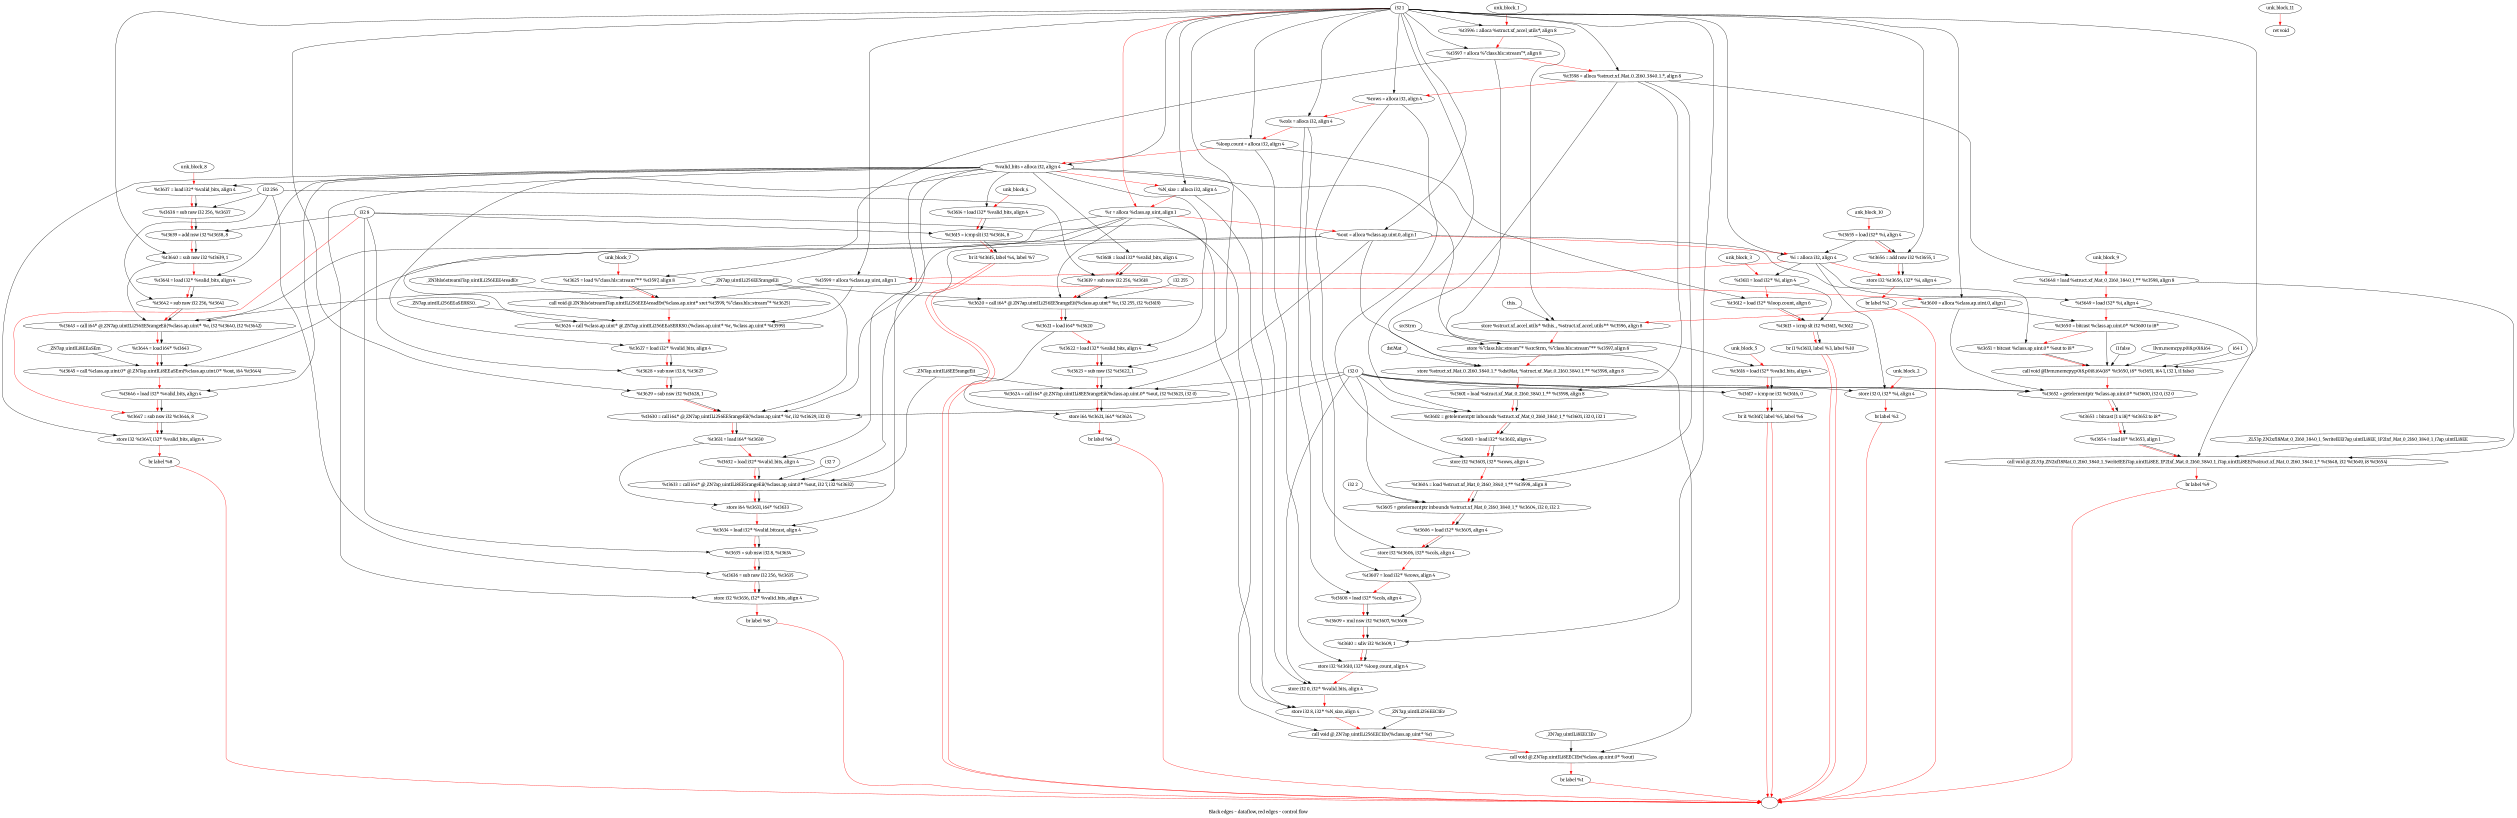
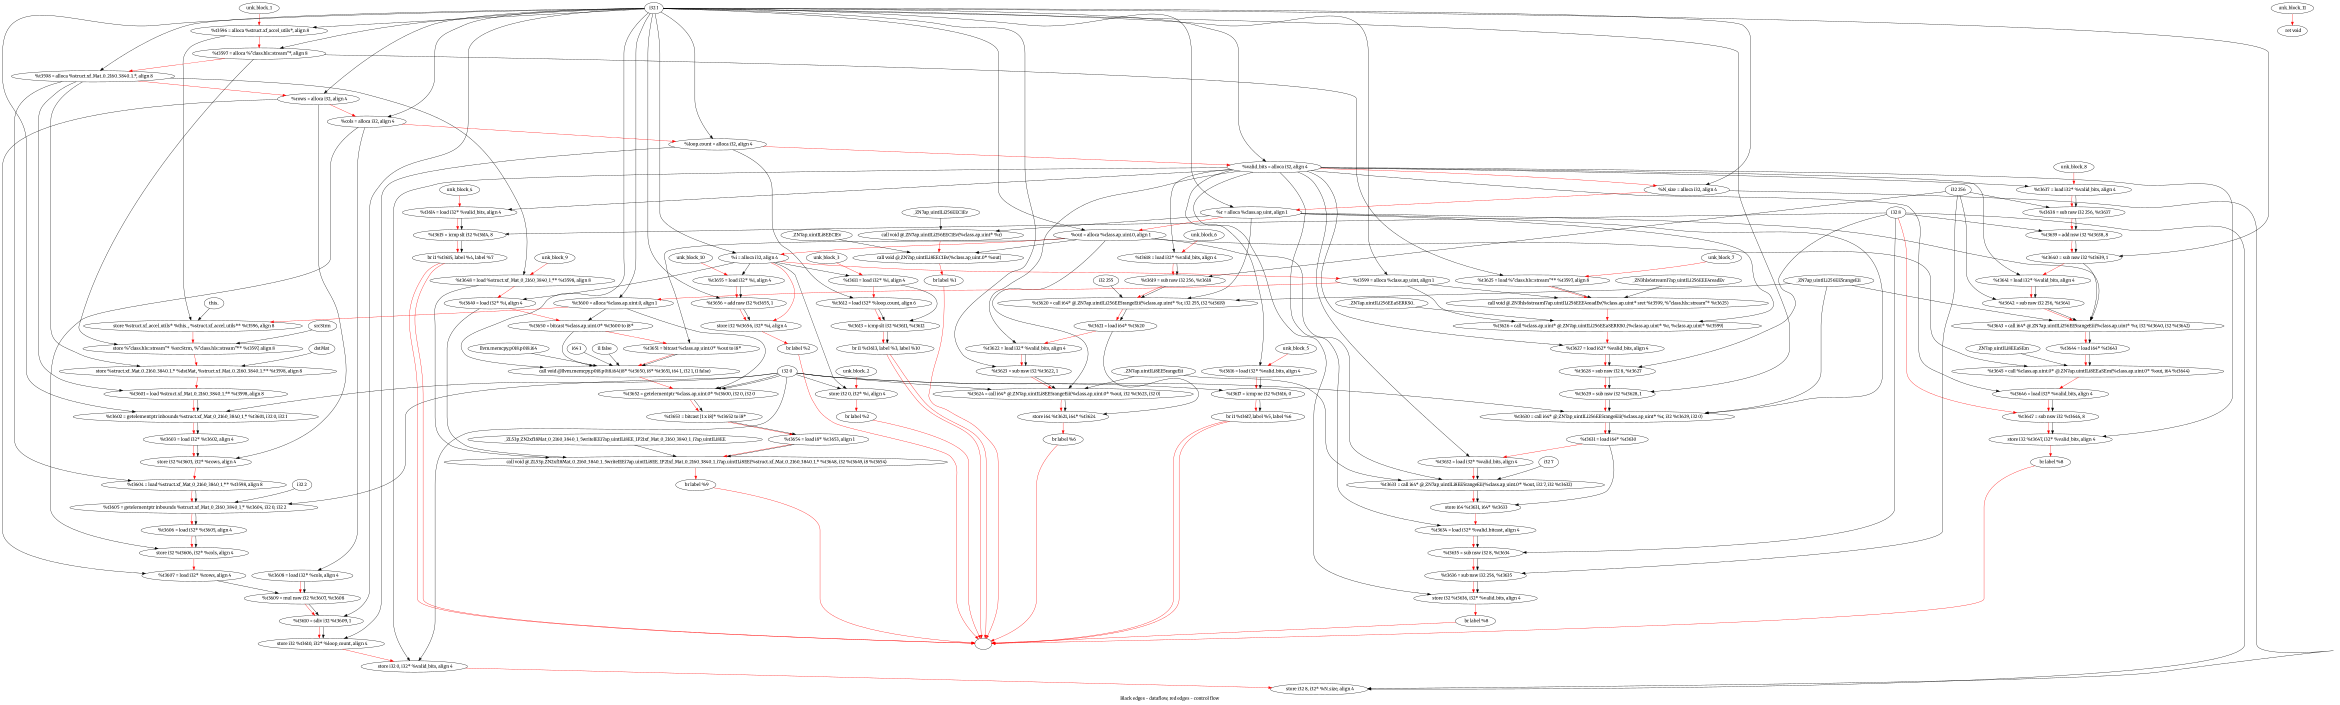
  digraph {
    compound=true
    fontname=Merriweather
    label="Black edges - dataflow, red edges - control flow"
    node [fontname=Merriweather]
    edge [fontname=Merriweather]
    n1 [label="  %t3596 = alloca %struct.xf_accel_utils*, align 8"]
    n2 [label="  %t3597 = alloca %\"class.hls::stream\"*, align 8"]
    n3 [label="  store %struct.xf_accel_utils* %this_, %struct.xf_accel_utils** %t3596, align 8"]
    n4 [label="  %t3598 = alloca %struct.xf_Mat_0_2160_3840_1_*, align 8"]
    n5 [label="  store %\"class.hls::stream\"* %srcStrm, %\"class.hls::stream\"** %t3597, align 8"]
    n6 [label="  %t3625 = load %\"class.hls::stream\"** %t3597, align 8"]
    n7 [label="  %rows = alloca i32, align 4"]
    n8 [label="  store %struct.xf_Mat_0_2160_3840_1_* %dstMat, %struct.xf_Mat_0_2160_3840_1_** %t3598, align 8"]
    n9 [label="  %t3601 = load %struct.xf_Mat_0_2160_3840_1_** %t3598, align 8"]
    n10 [label="  %t3604 = load %struct.xf_Mat_0_2160_3840_1_** %t3598, align 8"]
    n11 [label="  %t3648 = load %struct.xf_Mat_0_2160_3840_1_** %t3598, align 8"]
    n12 [label="  call void @_ZN3hls6streamI7ap_uintILi256EEE4readEv(%class.ap_uint* sret %t3599, %\"class.hls::stream\"* %t3625)"]
    n13 [label="  %cols = alloca i32, align 4"]
    n14 [label="  store i32 %t3603, i32* %rows, align 4"]
    n15 [label="  %t3607 = load i32* %rows, align 4"]
    n16 [label="  %t3602 = getelementptr inbounds %struct.xf_Mat_0_2160_3840_1_* %t3601, i32 0, i32 1"]
    n17 [label="  %t3605 = getelementptr inbounds %struct.xf_Mat_0_2160_3840_1_* %t3604, i32 0, i32 2"]
    n18 [label="  %t3649 = load i32* %i, align 4"]
    n19 [label="  call void @_ZL53p_ZN2xf18Mat_0_2160_3840_1_5writeIEEi7ap_uintILi8EE_1P21xf_Mat_0_2160_3840_1_i7ap_uintILi8EE(%struct.xf_Mat_0_2160_3840_1_* %t3648, i32 %t3649, i8 %t3654)"]
    n20 [label="  %loop_count = alloca i32, align 4"]
    n21 [label="  store i32 %t3606, i32* %cols, align 4"]
    n22 [label="  %t3608 = load i32* %cols, align 4"]
    n23 [label="  %t3609 = mul nsw i32 %t3607, %t3608"]
    n24 [label="  %valid_bits = alloca i32, align 4"]
    n25 [label="  store i32 %t3610, i32* %loop_count, align 4"]
    n26 [label="%t3612 = load i32* %loop_count, align 6"]
    n27 [label="  %N_size = alloca i32, align 4"]
    n28 [label="  store i32 0, i32* %valid_bits, align 4"]
    n29 [label="  %t3614 = load i32* %valid_bits, align 4"]
    n30 [label="  %t3616 = load i32* %valid_bits, align 4"]
    n31 [label="  %t3618 = load i32* %valid_bits, align 4"]
    n32 [label="  %t3622 = load i32* %valid_bits, align 4"]
-   n33 [label="  %t3627 = load i32* %valid_bits, align 4"]
+   n33 [label="%t3627 = load i62* %valid_bits, align 4"]
    n34 [label="  %t3632 = load i32* %valid_bits, align 4"]
    n35 [label="%t3634 = load i32* %valid_bitcast, align 4"]
    n36 [label="  store i32 %t3636, i32* %valid_bits, align 4"]
    n37 [label="  %t3637 = load i32* %valid_bits, align 4"]
    n38 [label="  %t3641 = load i32* %valid_bits, align 4"]
    n39 [label="  %t3646 = load i32* %valid_bits, align 4"]
    n40 [label="  store i32 %t3647, i32* %valid_bits, align 4"]
    n41 [label="  %t3613 = icmp slt i32 %t3611, %t3612"]
    n42 [label="  %r = alloca %class.ap_uint, align 1"]
    n43 [label="  store i32 8, i32* %N_size, align 4"]
    n44 [label="  %t3615 = icmp slt i32 %t3614, 8"]
    n45 [label="  %t3617 = icmp ne i32 %t3616, 0"]
    n46 [label="  %t3619 = sub nsw i32 256, %t3618"]
    n47 [label="  %t3623 = sub nsw i32 %t3622, 1"]
    n48 [label="  %t3628 = sub nsw i32 8, %t3627"]
    n49 [label="  %t3633 = call i64* @_ZN7ap_uintILi8EE5rangeEii(%class.ap_uint.0* %out, i32 7, i32 %t3632)"]
    n50 [label="  %t3635 = sub nsw i32 8, %t3634"]
    n51 [label="  br label %8"]
    n52 [label="  %t3638 = sub nsw i32 256, %t3637"]
    n53 [label="  %t3642 = sub nsw i32 256, %t3641"]
    n54 [label="  %t3647 = sub nsw i32 %t3646, 8"]
    n55 [label="  br label %8"]
    n56 [label="  %out = alloca %class.ap_uint.0, align 1"]
    n57 [label="  call void @_ZN7ap_uintILi256EEC1Ev(%class.ap_uint* %r)"]
    n58 [label="  %t3620 = call i64* @_ZN7ap_uintILi256EE5rangeEii(%class.ap_uint* %r, i32 255, i32 %t3619)"]
    n59 [label="  %t3626 = call %class.ap_uint* @_ZN7ap_uintILi256EEaSERKS0_(%class.ap_uint* %r, %class.ap_uint* %t3599)"]
    n60 [label="  %t3630 = call i64* @_ZN7ap_uintILi256EE5rangeEii(%class.ap_uint* %r, i32 %t3629, i32 0)"]
    n61 [label="  %t3643 = call i64* @_ZN7ap_uintILi256EE5rangeEii(%class.ap_uint* %r, i32 %t3640, i32 %t3642)"]
    n62 [label="  %i = alloca i32, align 4"]
    n63 [label="  call void @_ZN7ap_uintILi8EEC1Ev(%class.ap_uint.0* %out)"]
    n64 [label="  %t3624 = call i64* @_ZN7ap_uintILi8EE5rangeEii(%class.ap_uint.0* %out, i32 %t3623, i32 0)"]
    n65 [label="  %t3645 = call %class.ap_uint.0* @_ZN7ap_uintILi8EEaSEm(%class.ap_uint.0* %out, i64 %t3644)"]
    n66 [label="  %t3651 = bitcast %class.ap_uint.0* %out to i8*"]
    n67 [label="  %t3621 = load i64* %t3620"]
    n68 [label="  %t3631 = load i64* %t3630"]
    n69 [label="  %t3644 = load i64* %t3643"]
    n70 [label="  %t3599 = alloca %class.ap_uint, align 1"]
    n71 [label="  store i32 0, i32* %i, align 4"]
    n72 [label="  %t3611 = load i32* %i, align 4"]
    n73 [label="  %t3655 = load i32* %i, align 4"]
    n74 [label="  store i32 %t3656, i32* %i, align 4"]
    n75 [label="  br label %1"]
    n76 [label="  store i64 %t3621, i64* %t3624"]
    n77 [label="  store i64 %t3631, i64* %t3633"]
    n78 [label="  call void @llvm.memcpy.p0i8.p0i8.i64(i8* %t3650, i8* %t3651, i64 1, i32 1, i1 false)"]
    n79 [label="  %t3600 = alloca %class.ap_uint.0, align 1"]
    n80 [label="  br label %2"]
    n81 [label="  %t3650 = bitcast %class.ap_uint.0* %t3600 to i8*"]
    n82 [label="  %t3656 = add nsw i32 %t3655, 1"]
    n83 [label="  br label %2"]
    n84 [label="  %t3652 = getelementptr %class.ap_uint.0* %t3600, i32 0, i32 0"]
    n85 [label="  %t3653 = bitcast [1 x i8]* %t3652 to i8*"]
    n86 [label="  %t3603 = load i32* %t3602, align 4"]
    n87 [label="  %t3606 = load i32* %t3605, align 4"]
    n88 [label="  %t3610 = sdiv i32 %t3609, 1"]
    ""
    unk_block_1
    "i32 1"
    n92 [label="  %t3629 = sub nsw i32 %t3628, 1"]
    n93 [label="  %t3640 = sub nsw i32 %t3639, 1"]
    this_
    srcStrm
    dstMat
    "i32 0"
    n98 [label="  br i1 %t3617, label %5, label %6"]
    "i32 2"
    "i32 8"
    n101 [label="  %t3639 = add nsw i32 %t3638, 8"]
    n102 [label="  br i1 %t3615, label %4, label %7"]
    n103 [label="  %t3636 = sub nsw i32 256, %t3635"]
    _ZN7ap_uintILi256EEC1Ev
    _ZN7ap_uintILi8EEC1Ev
    unk_block_2
    n107 [label="  br i1 %t3613, label %3, label %10"]
    unk_block_3
    unk_block_4
    unk_block_5
    n111 [label="  br label %6"]
+   unk_block_6
    "i32 256"
    "i32 255"
    _ZN7ap_uintILi256EE5rangeEii
    _ZN7ap_uintILi8EE5rangeEii
    unk_block_7
    _ZN3hls6streamI7ap_uintILi256EEE4readEv
    _ZN7ap_uintILi256EEaSERKS0_
    "i32 7"
    unk_block_8
    _ZN7ap_uintILi8EEaSEm
    n123 [label="  br label %9"]
    n124 [label="  %t3654 = load i8* %t3653, align 1"]
    unk_block_9
    "i64 1"
    "i1 false"
    "llvm.memcpy.p0i8.p0i8.i64"
    _ZL53p_ZN2xf18Mat_0_2160_3840_1_5writeIEEi7ap_uintILi8EE_1P21xf_Mat_0_2160_3840_1_i7ap_uintILi8EE
    unk_block_10
    n131 [label="  ret void"]
    unk_block_11
    n1 -> n2 [color=red weight=2]
    n1 -> n3
    n2 -> n4 [color=red weight=2]
    n2 -> n5
    n2 -> n6
    n3 -> n5 [color=red weight=2]
    n4 -> n7 [color=red weight=2]
    n4 -> n8
    n4 -> n9
    n4 -> n10
    n4 -> n11
    n5 -> n8 [color=red weight=2]
    n6 -> n12 [color=red weight=2]
    n6 -> n12
    n7 -> n13 [color=red weight=2]
    n7 -> n14
    n7 -> n15
    n8 -> n9 [color=red weight=2]
    n9 -> n16 [color=red weight=2]
    n9 -> n16
    n10 -> n17 [color=red weight=2]
    n10 -> n17
    n11 -> n18 [color=red weight=2]
    n11 -> n19
    n12 -> n59 [color=red weight=2]
    n13 -> n20 [color=red weight=2]
    n13 -> n21
    n13 -> n22
    n14 -> n10 [color=red weight=2]
-   n15 -> n22 [color=red weight=2]
    n15 -> n23
    n16 -> n86 [color=red weight=2]
    n16 -> n86
    n17 -> n87 [color=red weight=2]
    n17 -> n87
    n18 -> n19
    n18 -> n81 [color=red weight=2]
    n19 -> n123 [color=red weight=2]
    n20 -> n24 [color=red weight=2]
    n20 -> n25
    n20 -> n26
    n21 -> n15 [color=red weight=2]
    n22 -> n23 [color=red weight=2]
    n22 -> n23
    n23 -> n88 [color=red weight=2]
    n23 -> n88
    n24 -> n27 [color=red weight=2]
    n24 -> n28
    n24 -> n29
    n24 -> n30
    n24 -> n31
    n24 -> n32
    n24 -> n33
    n24 -> n34
    n24 -> n35
    n24 -> n36
    n24 -> n37
    n24 -> n38
    n24 -> n39
    n24 -> n40
    n25 -> n28 [color=red weight=2]
    n26 -> n41 [color=red weight=2]
    n26 -> n41
    n27 -> n42 [color=red weight=2]
    n27 -> n43
    n28 -> n43 [color=red weight=2]
    n29 -> n44 [color=red weight=2]
    n29 -> n44
    n30 -> n45 [color=red weight=2]
    n30 -> n45
    n31 -> n46 [color=red weight=2]
    n31 -> n46
    n32 -> n47 [color=red weight=2]
    n32 -> n47
    n33 -> n48 [color=red weight=2]
    n33 -> n48
    n34 -> n49 [color=red weight=2]
    n34 -> n49
    n35 -> n50 [color=red weight=2]
    n35 -> n50
    n36 -> n51 [color=red weight=2]
    n37 -> n52 [color=red weight=2]
    n37 -> n52
    n38 -> n53 [color=red weight=2]
    n38 -> n53
    n39 -> n54 [color=red weight=2]
    n39 -> n54
    n40 -> n55 [color=red weight=2]
    n41 -> n107 [color=red weight=2]
    n41 -> n107
    n42 -> n56 [color=red weight=2]
    n42 -> n57
    n42 -> n58
    n42 -> n59
    n42 -> n60
    n42 -> n61
-   n43 -> n57 [color=red weight=2]
    n44 -> n102 [color=red weight=2]
    n44 -> n102
    n45 -> n98 [color=red weight=2]
    n45 -> n98
    n46 -> n58 [color=red weight=2]
    n46 -> n58
    n47 -> n64 [color=red weight=2]
    n47 -> n64
    n48 -> n92 [color=red weight=2]
    n48 -> n92
    n49 -> n77 [color=red weight=2]
    n49 -> n77
    n50 -> n103 [color=red weight=2]
    n50 -> n103
    n51 -> "" [color=red]
    n52 -> n101 [color=red weight=2]
    n52 -> n101
    n53 -> n61 [color=red weight=2]
    n53 -> n61
    n54 -> n40 [color=red weight=2]
    n54 -> n40
    n55 -> "" [color=red]
    n56 -> n49
    n56 -> n62 [color=red weight=2]
    n56 -> n63
    n56 -> n64
    n56 -> n65
    n56 -> n66
    n57 -> n63 [color=red weight=2]
    n58 -> n67 [color=red weight=2]
    n58 -> n67
    n59 -> n33 [color=red weight=2]
    n60 -> n68 [color=red weight=2]
    n60 -> n68
    n61 -> n69 [color=red weight=2]
    n61 -> n69
    n62 -> n18
    n62 -> n70 [color=red weight=2]
    n62 -> n71
    n62 -> n72
-   n73 -> n62
+   n62 -> n73
    n62 -> n74 [color=red]
    n63 -> n75 [color=red weight=2]
    n64 -> n76 [color=red weight=2]
    n64 -> n76
    n65 -> n39 [color=red weight=2]
    n66 -> n78 [color=red weight=2]
    n66 -> n78
    n67 -> n32 [color=red weight=2]
    n67 -> n76
    n68 -> n34 [color=red weight=2]
    n68 -> n77
    n69 -> n65 [color=red weight=2]
    n69 -> n65
    n70 -> n12
    n70 -> n59
    n70 -> n79 [color=red weight=2]
    n71 -> n80 [color=red weight=2]
    n72 -> n26 [color=red weight=2]
    n72 -> n41
    n73 -> n82 [color=red weight=2]
    n73 -> n82
    n74 -> n83 [color=red weight=2]
    n75 -> "" [color=red]
    n76 -> n111 [color=red weight=2]
    n77 -> n35 [color=red weight=2]
    n78 -> n84 [color=red weight=2]
    n79 -> n3 [color=red weight=2]
    n79 -> n81
    n79 -> n84
    n80 -> "" [color=red]
    n81 -> n66 [color=red weight=2]
    n81 -> n78
    n82 -> n74 [color=red weight=2]
    n82 -> n74
    n83 -> "" [color=red]
    n84 -> n85 [color=red weight=2]
    n84 -> n85
    n85 -> n124 [color=red weight=2]
    n85 -> n124
    n86 -> n14 [color=red weight=2]
    n86 -> n14
    n87 -> n21 [color=red weight=2]
    n87 -> n21
    n88 -> n25 [color=red weight=2]
    n88 -> n25
    unk_block_1 -> n1 [color=red]
    "i32 1" -> n1
    "i32 1" -> n2
    "i32 1" -> n4
    "i32 1" -> n7
    "i32 1" -> n13
    "i32 1" -> n16
    "i32 1" -> n20
    "i32 1" -> n24
    "i32 1" -> n27
-   "i32 1" -> n42 [color=red]
+   "i32 1" -> n42
    "i32 1" -> n47
    "i32 1" -> n56
    "i32 1" -> n62
    "i32 1" -> n70
    "i32 1" -> n78
    "i32 1" -> n79
    "i32 1" -> n82
    "i32 1" -> n88
    "i32 1" -> n92
    "i32 1" -> n93
    n92 -> n60 [color=red weight=2]
    n92 -> n60
    n93 -> n38 [color=red weight=2]
    n93 -> n61
    this_ -> n3
    srcStrm -> n5
    dstMat -> n8
    "i32 0" -> n16
    "i32 0" -> n17
    "i32 0" -> n28
    "i32 0" -> n45
    "i32 0" -> n60
    "i32 0" -> n64
    "i32 0" -> n71
    "i32 0" -> n84
    "i32 0" -> n84
    n98 -> "" [color=red]
    n98 -> "" [color=red]
    "i32 2" -> n17
    "i32 8" -> n43
    "i32 8" -> n44
    "i32 8" -> n48
    "i32 8" -> n50
    "i32 8" -> n54 [color=red]
    "i32 8" -> n101
    n101 -> n93 [color=red weight=2]
    n101 -> n93
    n102 -> "" [color=red]
    n102 -> "" [color=red]
    n103 -> n36 [color=red weight=2]
    n103 -> n36
    _ZN7ap_uintILi256EEC1Ev -> n57
    _ZN7ap_uintILi8EEC1Ev -> n63
    unk_block_2 -> n71 [color=red]
    n107 -> "" [color=red]
    n107 -> "" [color=red]
    unk_block_3 -> n72 [color=red]
    unk_block_4 -> n29 [color=red]
    unk_block_5 -> n30 [color=red]
    n111 -> "" [color=red]
+   unk_block_6 -> n31 [color=red]
    "i32 256" -> n46
    "i32 256" -> n52
    "i32 256" -> n53
    "i32 256" -> n103
    "i32 255" -> n58
    _ZN7ap_uintILi256EE5rangeEii -> n58
    _ZN7ap_uintILi256EE5rangeEii -> n60
    _ZN7ap_uintILi256EE5rangeEii -> n61
    _ZN7ap_uintILi8EE5rangeEii -> n49
    _ZN7ap_uintILi8EE5rangeEii -> n64
    unk_block_7 -> n6 [color=red]
    _ZN3hls6streamI7ap_uintILi256EEE4readEv -> n12
    _ZN7ap_uintILi256EEaSERKS0_ -> n59
    "i32 7" -> n49
    unk_block_8 -> n37 [color=red]
    _ZN7ap_uintILi8EEaSEm -> n65
    n123 -> "" [color=red]
    n124 -> n19 [color=red weight=2]
    n124 -> n19
    unk_block_9 -> n11 [color=red]
    "i64 1" -> n78
    "i1 false" -> n78
    "llvm.memcpy.p0i8.p0i8.i64" -> n78
    _ZL53p_ZN2xf18Mat_0_2160_3840_1_5writeIEEi7ap_uintILi8EE_1P21xf_Mat_0_2160_3840_1_i7ap_uintILi8EE -> n19
    unk_block_10 -> n73 [color=red]
    unk_block_11 -> n131 [color=red]
  }
